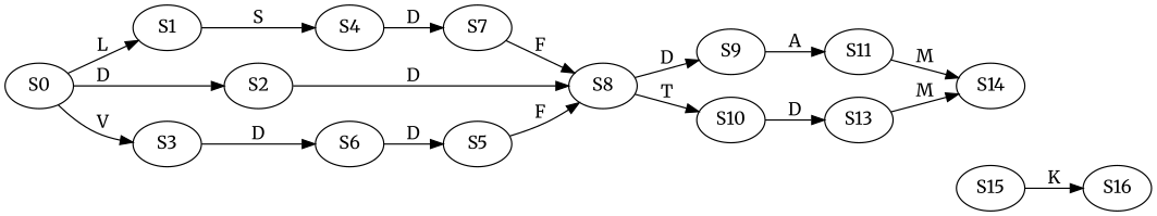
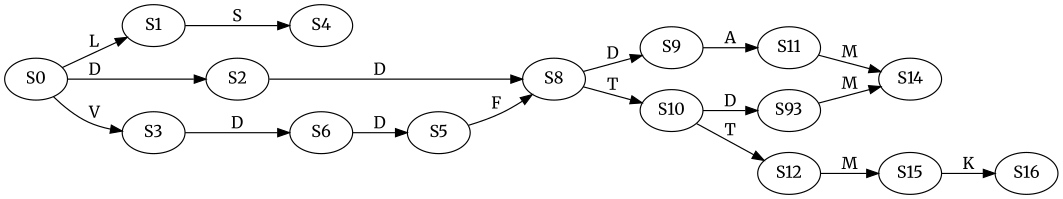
  strict digraph {
    fontname=Merriweather
    rankdir=LR
    node [fontname=Merriweather]
    edge [fontname=Merriweather]
    S0
    S1
    S2
    S3
    S4
    S8
    S6
-   S7
    S5
    S9
    S10
    S11
-   S13
+   S12
+   S13 [label=S93]
    S14
    S15
    S16
    S0 -> S1 [label=L]
    S0 -> S2 [label=D]
    S0 -> S3 [label=V]
    S1 -> S4 [label=S]
    S2 -> S8 [label=D]
    S3 -> S6 [label=D]
-   S4 -> S7 [label=D]
    S8 -> S9 [label=D]
    S8 -> S10 [label=T]
    S6 -> S5 [label=D]
-   S7 -> S8 [label=F]
    S5 -> S8 [label=F]
    S9 -> S11 [label=A]
+   S10 -> S12 [label=T]
    S10 -> S13 [label=D]
    S11 -> S14 [label=M]
+   S12 -> S15 [label=M]
    S13 -> S14 [label=M]
    S15 -> S16 [label=K]
  }
